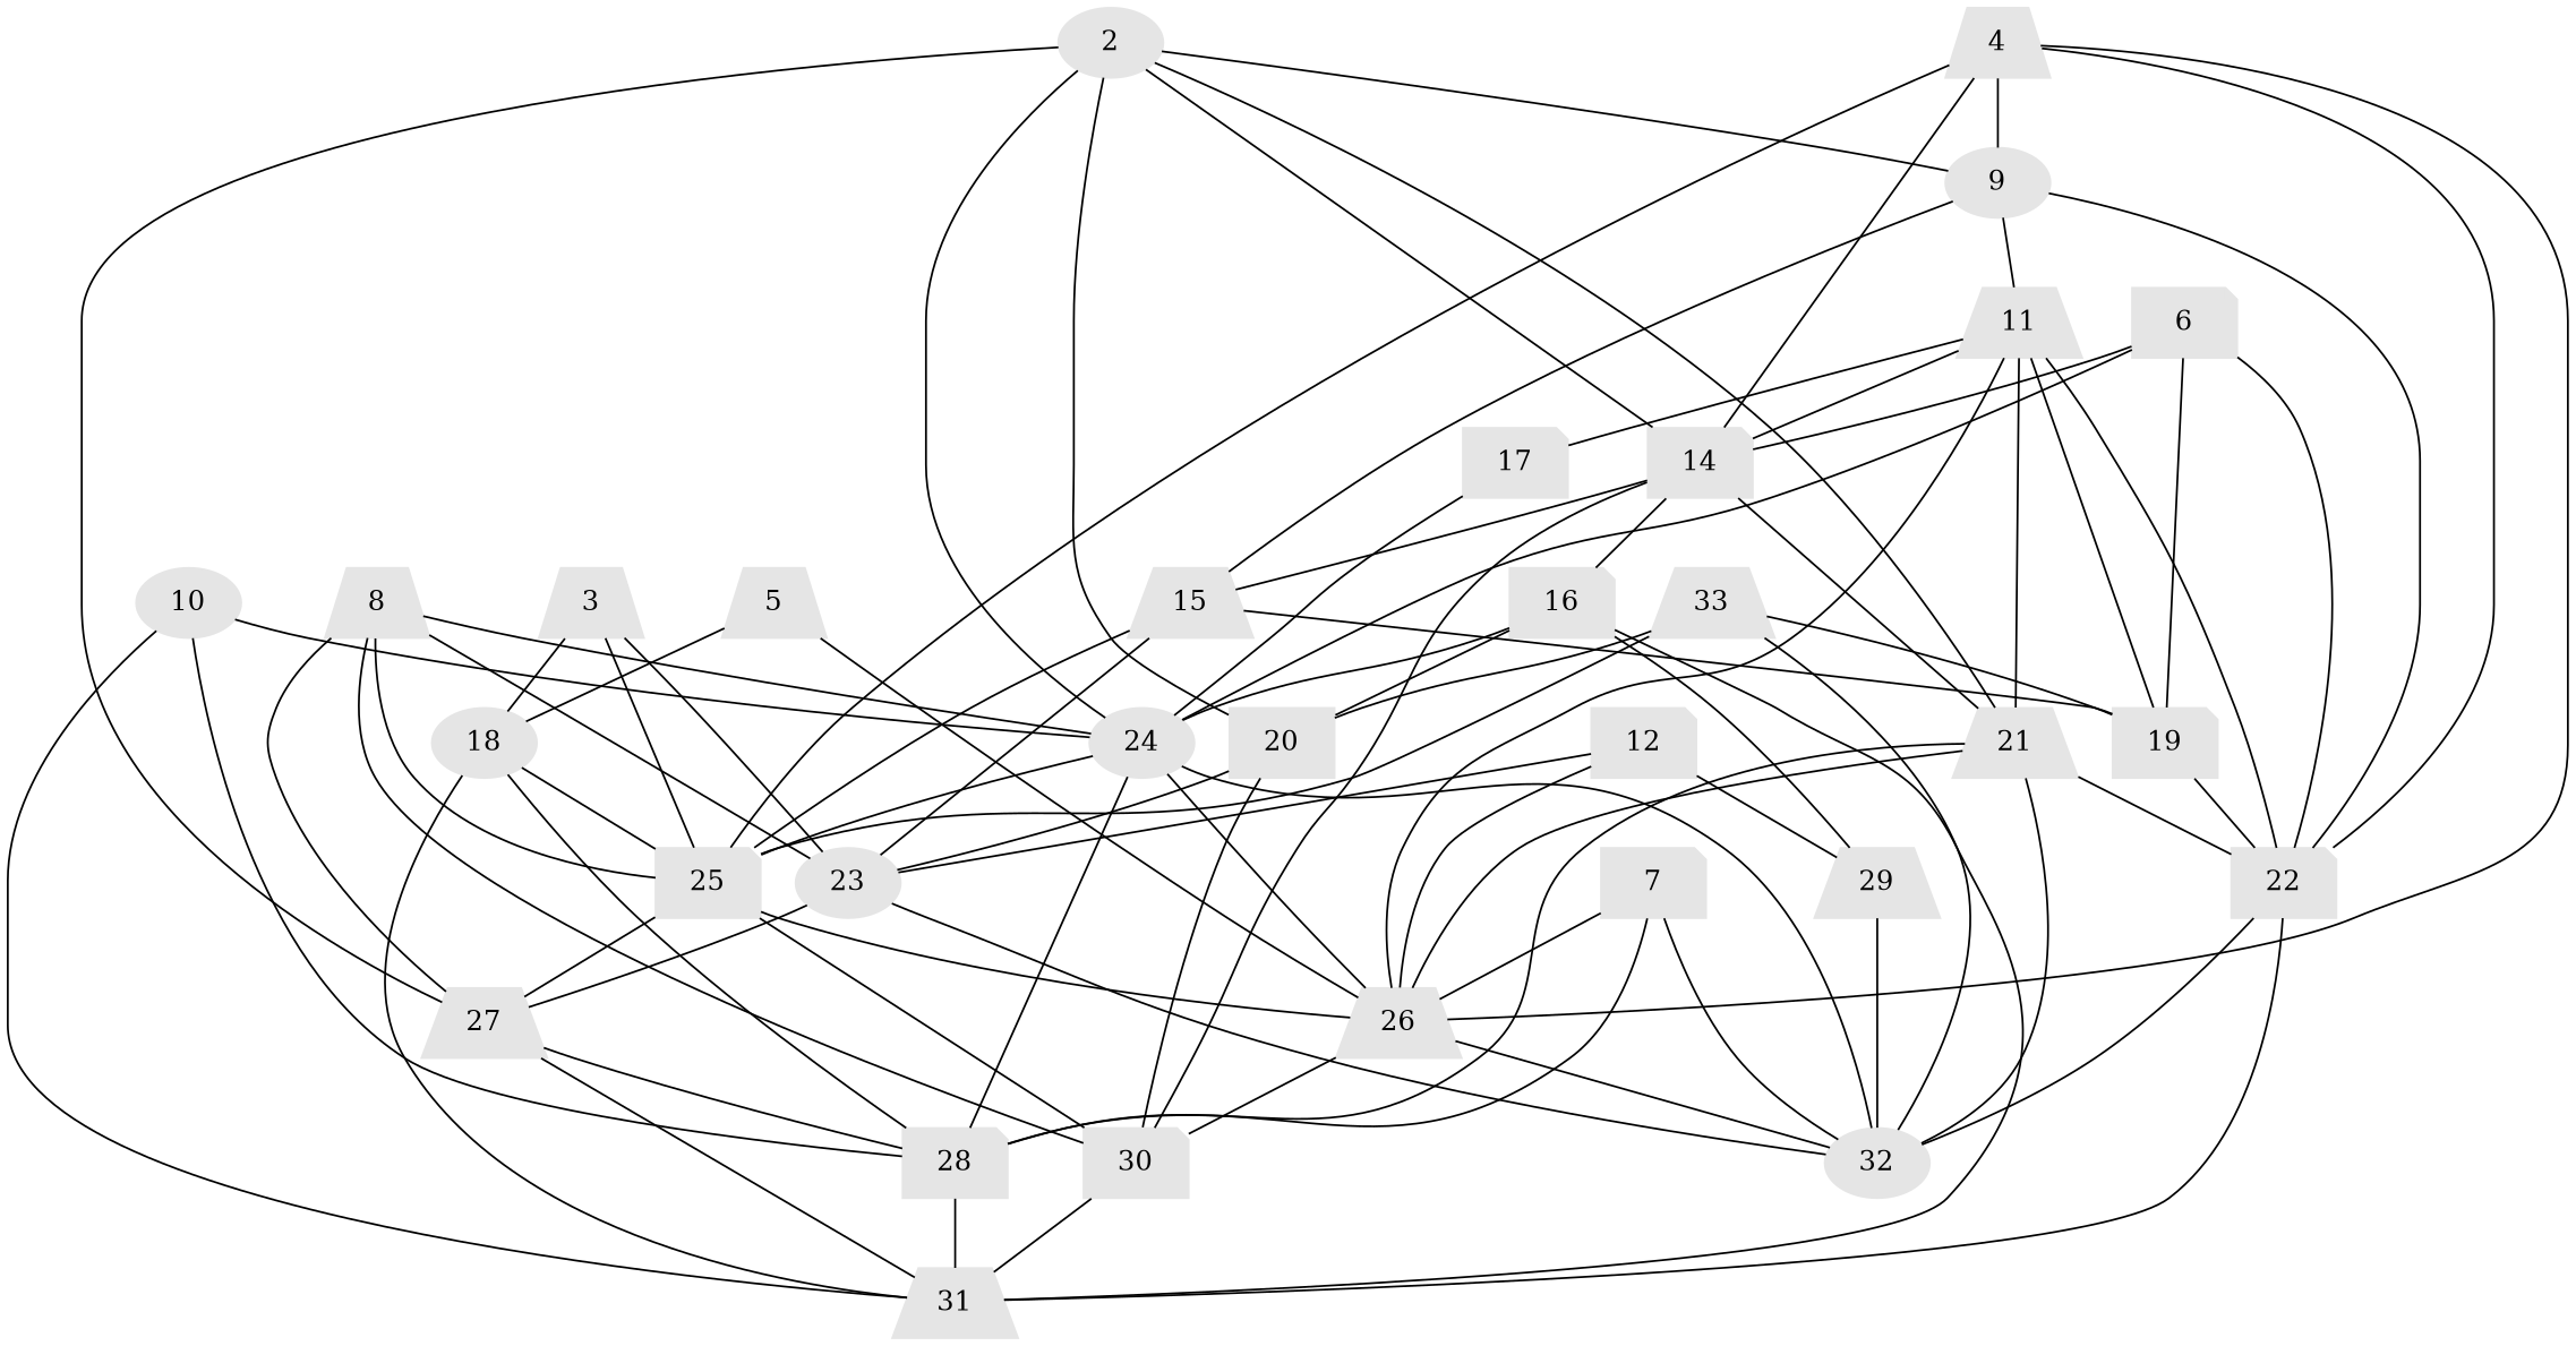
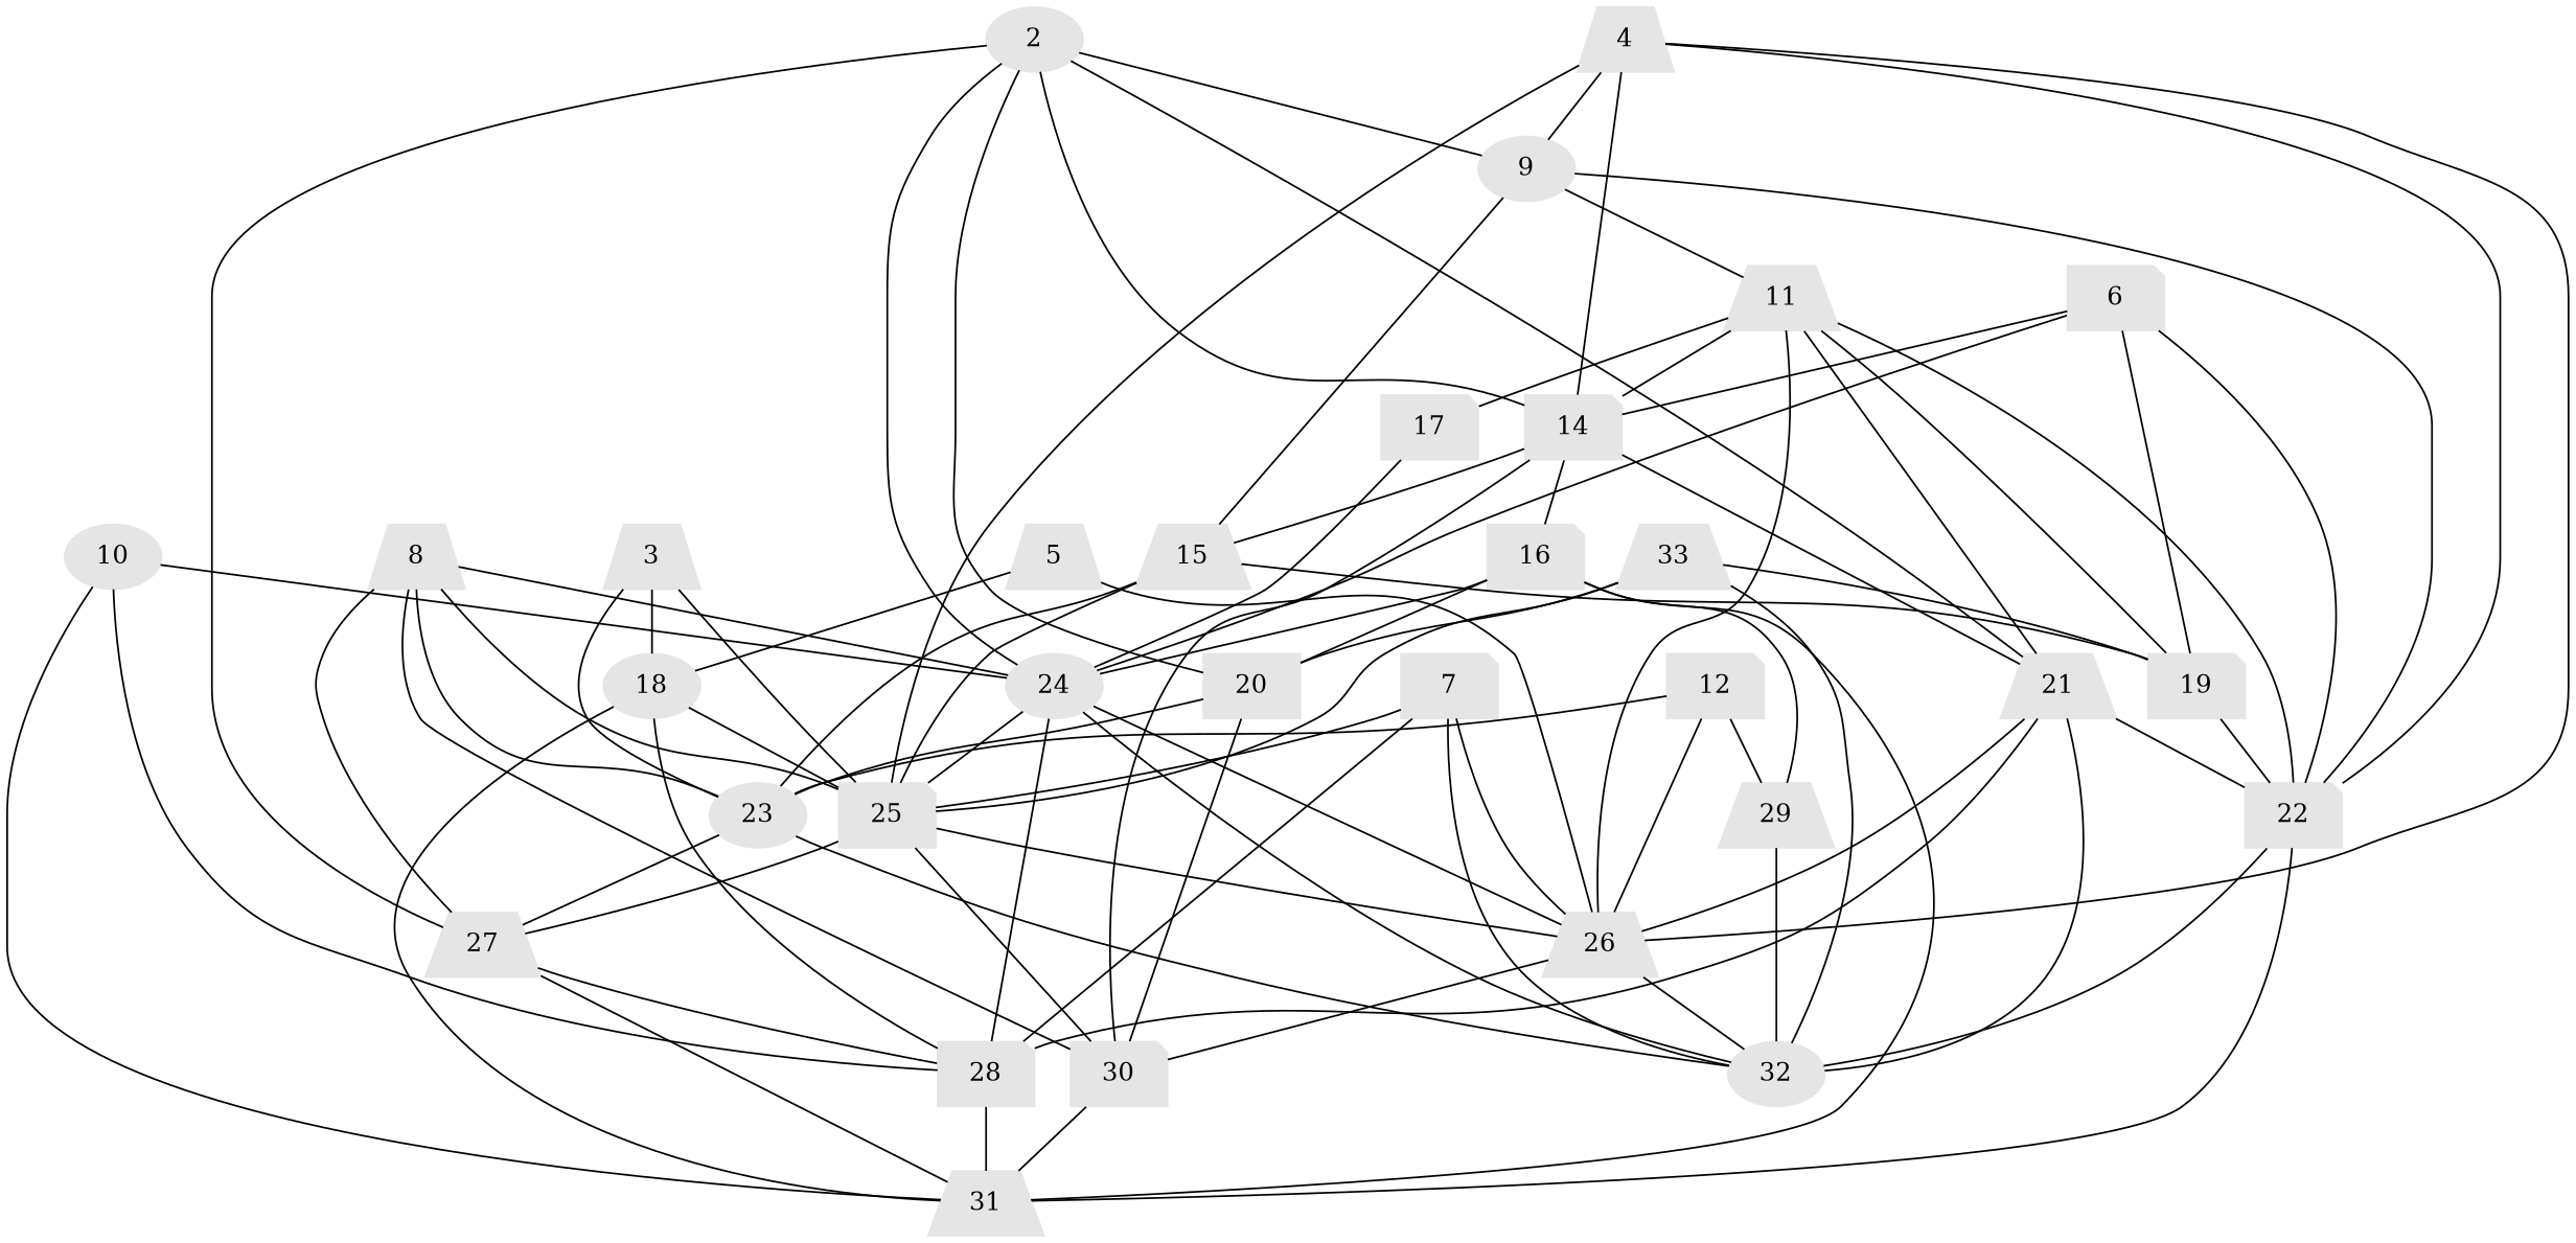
  graph {
    node [color=gray90 shape=trapezium style=filled]
    edge [weight=1.0]
    25 [shape=note]
    26
    27
    30 [shape=note]
    32 [shape=ellipse]
    28 [shape=note]
    31
    2 [shape=ellipse]
    9 [shape=ellipse]
    14 [shape=note]
    20 [shape=box]
    21
    24 [shape=ellipse]
    22 [shape=note]
    11
    15
    16 [shape=note]
    23 [shape=ellipse]
    3
    18 [shape=ellipse]
    4
    5
    6 [shape=note]
    19 [shape=note]
    7 [shape=note]
    8
    17 [shape=note]
    10 [shape=ellipse]
    12 [shape=note]
    29
    n31 [label=33]
    25 -- 26
    25 -- 27
    25 -- 30
    26 -- 30
    26 -- 32
    27 -- 28
    27 -- 31
    30 -- 31
    28 -- 31
    2 -- 27
    2 -- 9
    2 -- 14
    2 -- 20
    2 -- 21
    2 -- 24
    9 -- 22
    9 -- 11
    9 -- 15
    14 -- 30
    14 -- 21
    14 -- 15
    14 -- 16
    20 -- 30
    20 -- 23
    21 -- 26 [weight=2.0]
    21 -- 32
    21 -- 28
    21 -- 22
    24 -- 25
    24 -- 26
    24 -- 32
    24 -- 28
    22 -- 32
    22 -- 31
    11 -- 26
    11 -- 14
    11 -- 21
    11 -- 22
    11 -- 19
    11 -- 17
    15 -- 25
    15 -- 23
    15 -- 19
    16 -- 31
    16 -- 20
    16 -- 24
    16 -- 29
    23 -- 27
    23 -- 32
    3 -- 25
    3 -- 23
    3 -- 18
    18 -- 25
    18 -- 28
    18 -- 31
    4 -- 25
    4 -- 26
    4 -- 9
    4 -- 14
    4 -- 22
    5 -- 26
    5 -- 18
    6 -- 14
    6 -- 24
    6 -- 22
    6 -- 19
    19 -- 22
+   7 -- 25
    7 -- 26
    7 -- 32
    7 -- 28 [weight=2.0]
    8 -- 25
    8 -- 27
    8 -- 30
    8 -- 24
    8 -- 23
    17 -- 24
    10 -- 28
    10 -- 31
    10 -- 24
    12 -- 26
    12 -- 23
    12 -- 29
    29 -- 32
    n31 -- 25
    n31 -- 32 [weight=2.0]
    n31 -- 20
    n31 -- 19
  }
